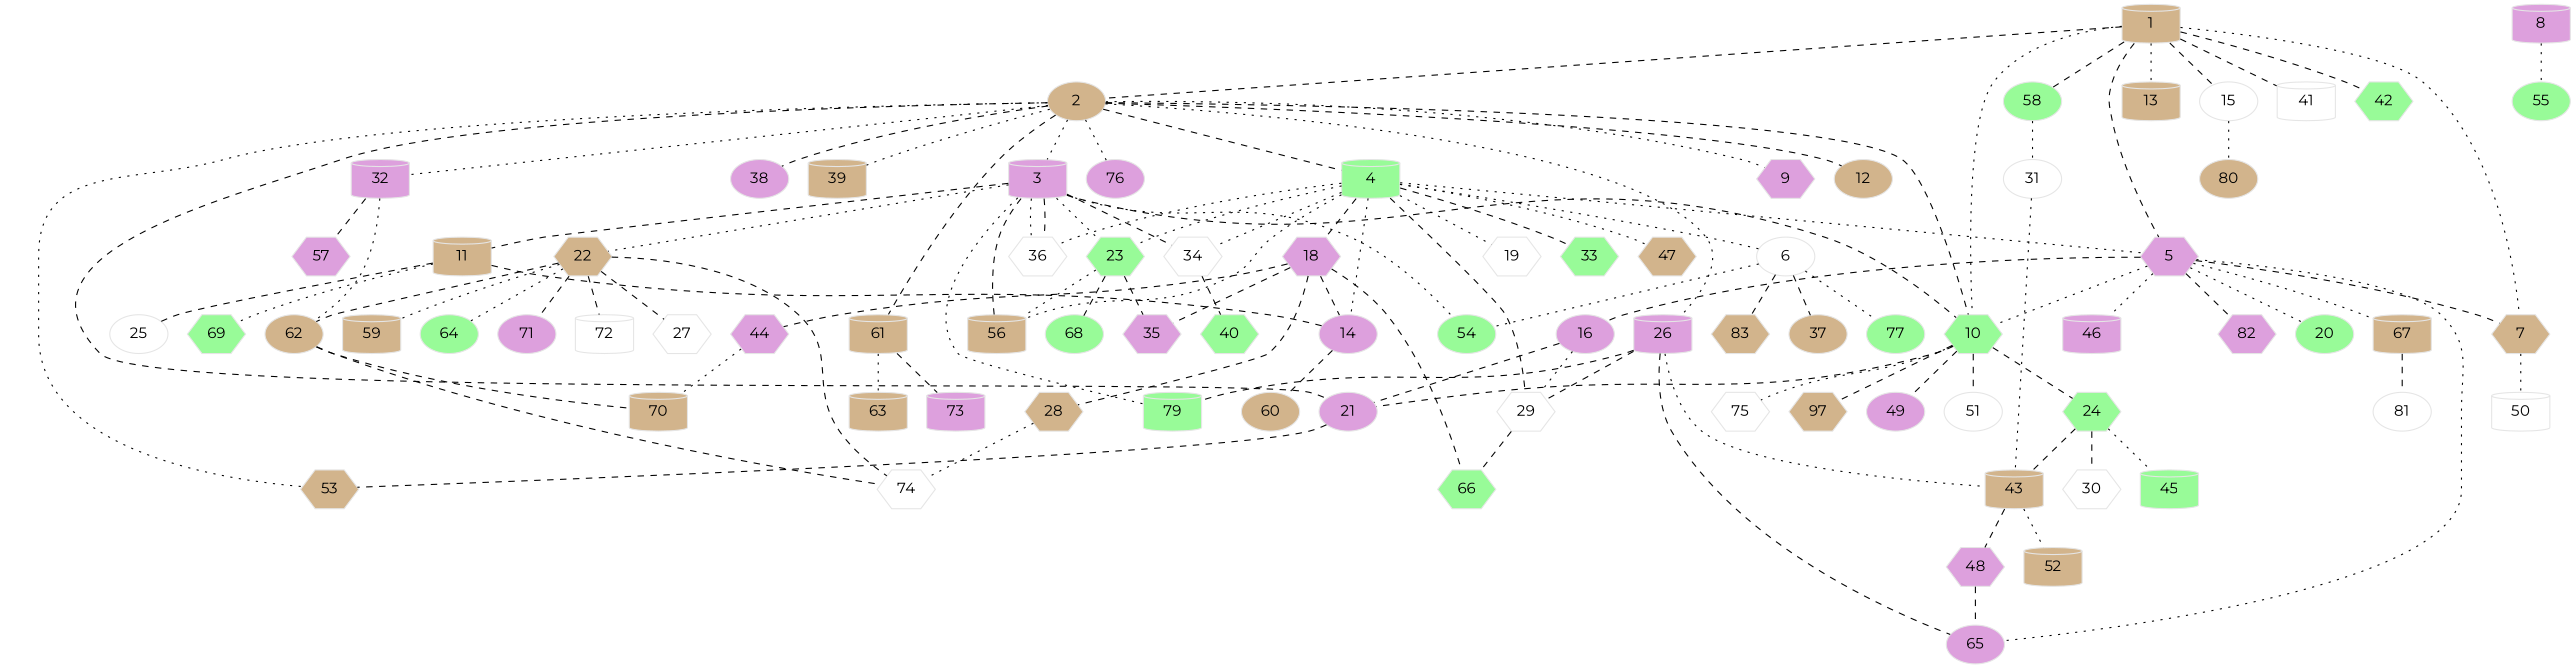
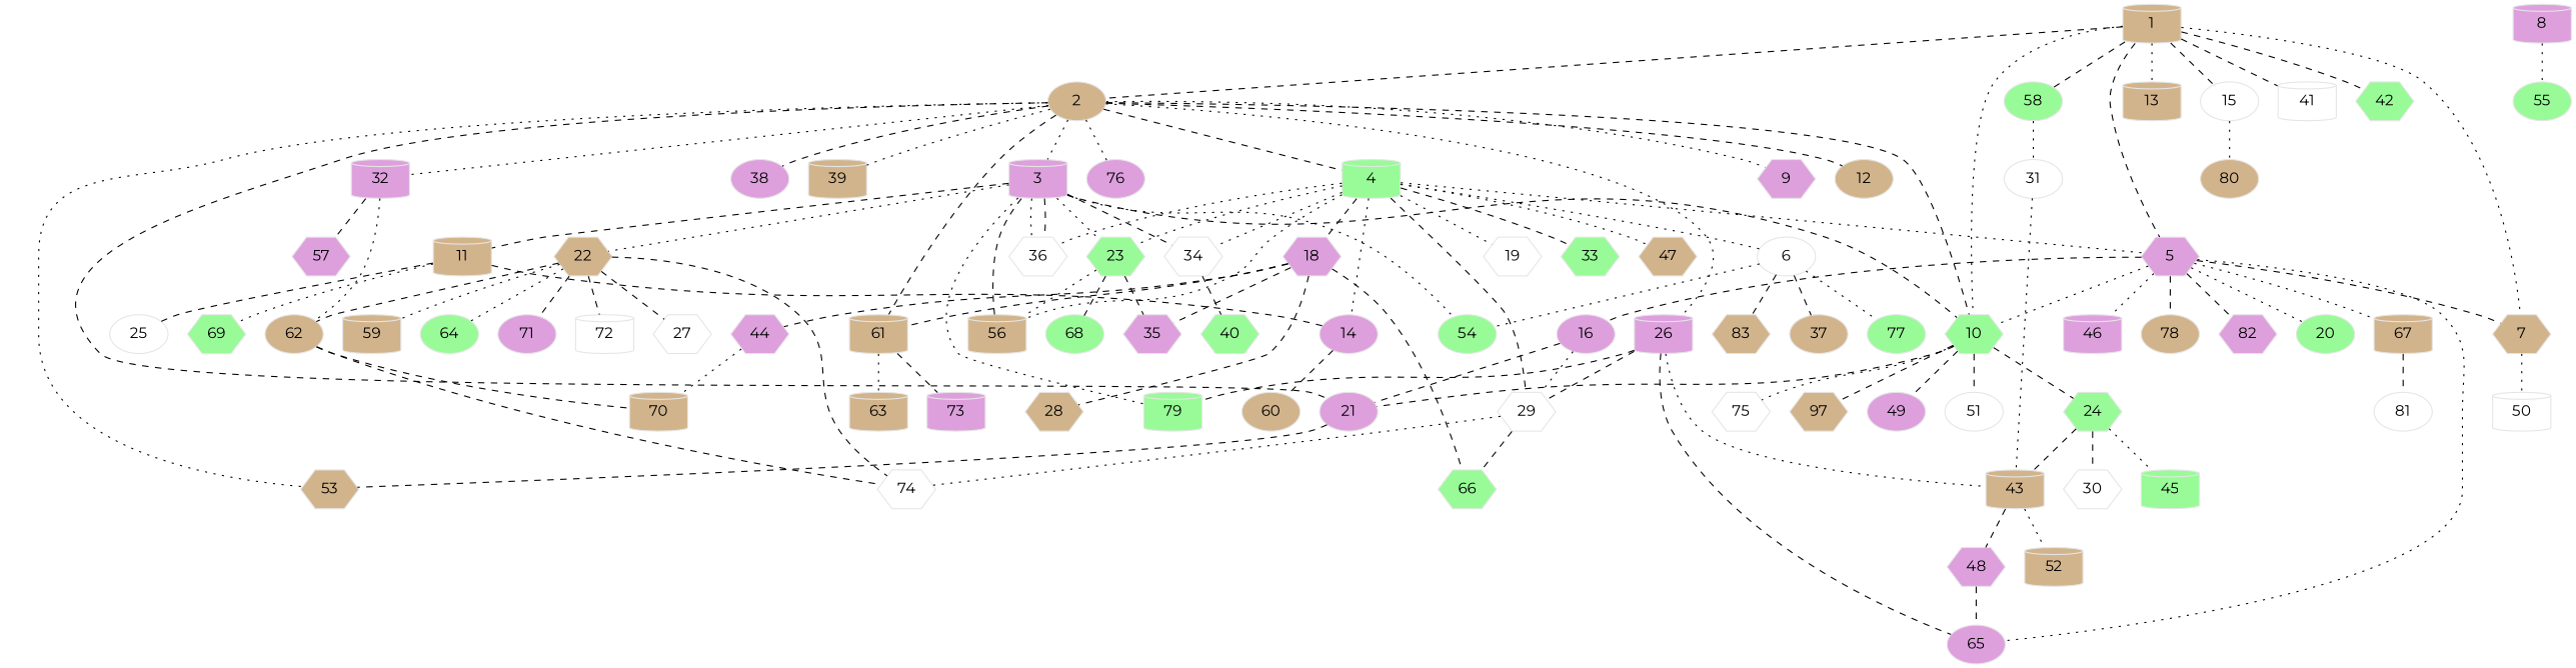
  graph {
    fontname=Montserrat
    node [color=gray90 fillcolor=tan fontname=Montserrat shape=hexagon style=filled]
    edge [fontname=Montserrat style=dashed]
    1 [shape=cylinder]
    2 [shape=ellipse]
    5 [fillcolor=plum]
    7
    10 [fillcolor=palegreen]
    13 [shape=cylinder]
    15 [fillcolor=white shape=ellipse]
    41 [fillcolor=white shape=cylinder]
    42 [fillcolor=palegreen]
    58 [fillcolor=palegreen shape=ellipse]
    3 [fillcolor=plum shape=cylinder]
    4 [fillcolor=palegreen shape=cylinder]
    9 [fillcolor=plum]
    12 [shape=ellipse]
    21 [fillcolor=plum shape=ellipse]
    26 [fillcolor=plum shape=cylinder]
    32 [fillcolor=plum shape=cylinder]
    38 [fillcolor=plum shape=ellipse]
    39 [shape=cylinder]
    53
    61 [shape=cylinder]
    76 [fillcolor=plum shape=ellipse]
    16 [fillcolor=plum shape=ellipse]
    20 [fillcolor=palegreen shape=ellipse]
    46 [fillcolor=plum shape=cylinder]
    65 [fillcolor=plum shape=ellipse]
    67 [shape=cylinder]
+   78 [shape=ellipse]
    82 [fillcolor=plum]
    50 [fillcolor=white shape=cylinder]
    n31 [label=97]
    24 [fillcolor=palegreen]
    49 [fillcolor=plum shape=ellipse]
    51 [fillcolor=white shape=ellipse]
    75 [fillcolor=white]
    80 [shape=ellipse]
    31 [fillcolor=white shape=ellipse]
    11 [shape=cylinder]
    22
    23 [fillcolor=palegreen]
    34 [fillcolor=white]
    36 [fillcolor=white]
    54 [fillcolor=palegreen shape=ellipse]
    56 [shape=cylinder]
    79 [fillcolor=palegreen shape=cylinder]
    6 [fillcolor=white shape=ellipse]
    14 [fillcolor=plum shape=ellipse]
    18 [fillcolor=plum]
    19 [fillcolor=white]
    29 [fillcolor=white]
    33 [fillcolor=palegreen]
    47
    43 [shape=cylinder]
    62 [shape=ellipse]
    57 [fillcolor=plum]
    63 [shape=cylinder]
    73 [fillcolor=plum shape=cylinder]
    25 [fillcolor=white shape=ellipse]
    69 [fillcolor=palegreen]
    27 [fillcolor=white]
    59 [shape=cylinder]
    64 [fillcolor=palegreen shape=ellipse]
    71 [fillcolor=plum shape=ellipse]
    72 [fillcolor=white shape=cylinder]
    74 [fillcolor=white]
    35 [fillcolor=plum]
    68 [fillcolor=palegreen shape=ellipse]
    40 [fillcolor=palegreen]
    37 [shape=ellipse]
    77 [fillcolor=palegreen shape=ellipse]
    83
    60 [shape=ellipse]
    28
    44 [fillcolor=plum]
    66 [fillcolor=palegreen]
    8 [fillcolor=plum shape=cylinder]
    55 [fillcolor=palegreen shape=ellipse]
    81 [fillcolor=white shape=ellipse]
    30 [fillcolor=white]
    45 [fillcolor=palegreen shape=cylinder]
    70 [shape=cylinder]
    48 [fillcolor=plum]
    52 [shape=cylinder]
    1 -- 2
    1 -- 5
    1 -- 7 [style=dotted]
    1 -- 10 [style=dotted]
    1 -- 13 [style=dotted]
    1 -- 15
    1 -- 41
    1 -- 42
    1 -- 58
    2 -- 10
    2 -- 3 [style=dotted]
    2 -- 4
    2 -- 9 [style=dotted]
    2 -- 12
    2 -- 21
    2 -- 26 [style=dotted]
    2 -- 32 [style=dotted]
    2 -- 38
    2 -- 39 [style=dotted]
    2 -- 53 [style=dotted]
    2 -- 61
    2 -- 76 [style=dotted]
    5 -- 7
    5 -- 10 [style=dotted]
    5 -- 16
    5 -- 20 [style=dotted]
    5 -- 46 [style=dotted]
    5 -- 65 [style=dotted]
    5 -- 67 [style=dotted]
+   5 -- 78
    5 -- 82
    7 -- 50 [style=dotted]
    10 -- 21
    10 -- n31
    10 -- 24
    10 -- 49
    10 -- 51
    10 -- 75 [style=dotted]
    15 -- 80 [style=dotted]
    58 -- 31 [style=dotted]
    3 -- 10
    3 -- 11
    3 -- 22 [style=dotted]
    3 -- 23 [style=dotted]
    3 -- 34
    3 -- 36 [style=dotted]
    3 -- 36
    3 -- 54 [style=dotted]
    3 -- 56
    3 -- 79 [style=dotted]
    4 -- 5 [style=dotted]
    4 -- 23 [style=dotted]
    4 -- 34 [style=dotted]
    4 -- 36 [style=dotted]
    4 -- 56 [style=dotted]
    4 -- 6 [style=dotted]
    4 -- 14 [style=dotted]
    4 -- 18
    4 -- 19 [style=dotted]
    4 -- 29
    4 -- 33
    4 -- 47 [style=dotted]
    21 -- 53
    26 -- 65
    26 -- 79
    26 -- 29
    26 -- 43 [style=dotted]
    32 -- 62 [style=dotted]
    32 -- 57
    61 -- 63 [style=dotted]
    61 -- 73
    16 -- 21
    16 -- 29 [style=dotted]
    67 -- 81
    24 -- 43
    24 -- 30
    24 -- 45 [style=dotted]
    31 -- 43 [style=dotted]
    11 -- 14
    11 -- 25
    11 -- 69 [style=dotted]
    22 -- 62
    22 -- 27
    22 -- 59 [style=dotted]
    22 -- 64 [style=dotted]
    22 -- 71
    22 -- 72
    22 -- 74
    23 -- 56 [style=dotted]
    23 -- 35
    23 -- 68
    34 -- 40
    6 -- 54 [style=dotted]
    6 -- 37
    6 -- 77 [style=dotted]
    6 -- 83
    14 -- 60
-   18 -- 14
+   18 -- 61
    18 -- 35
    18 -- 28
    18 -- 44
    18 -- 66
-   28 -- 74 [style=dotted]
+   29 -- 74 [style=dotted]
    29 -- 66
    43 -- 48
    43 -- 52 [style=dotted]
    62 -- 74
    62 -- 70
    44 -- 70 [style=dotted]
    8 -- 55 [style=dotted]
    48 -- 65
  }
